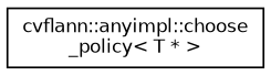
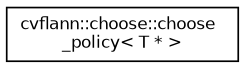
  digraph {
    rankdir=LR
-   n1 [color=black fillcolor=white fontname=Helvetica fontsize=10 height=0.2 label="cvflann::anyimpl::choose\l_policy\< T * \>" shape=record style=filled width=0.4]
+   n1 [color=black fillcolor=white fontname=Helvetica fontsize=10 height=0.2 label="cvflann::choose::choose\l_policy\< T * \>" shape=record style=filled width=0.4]
  }
